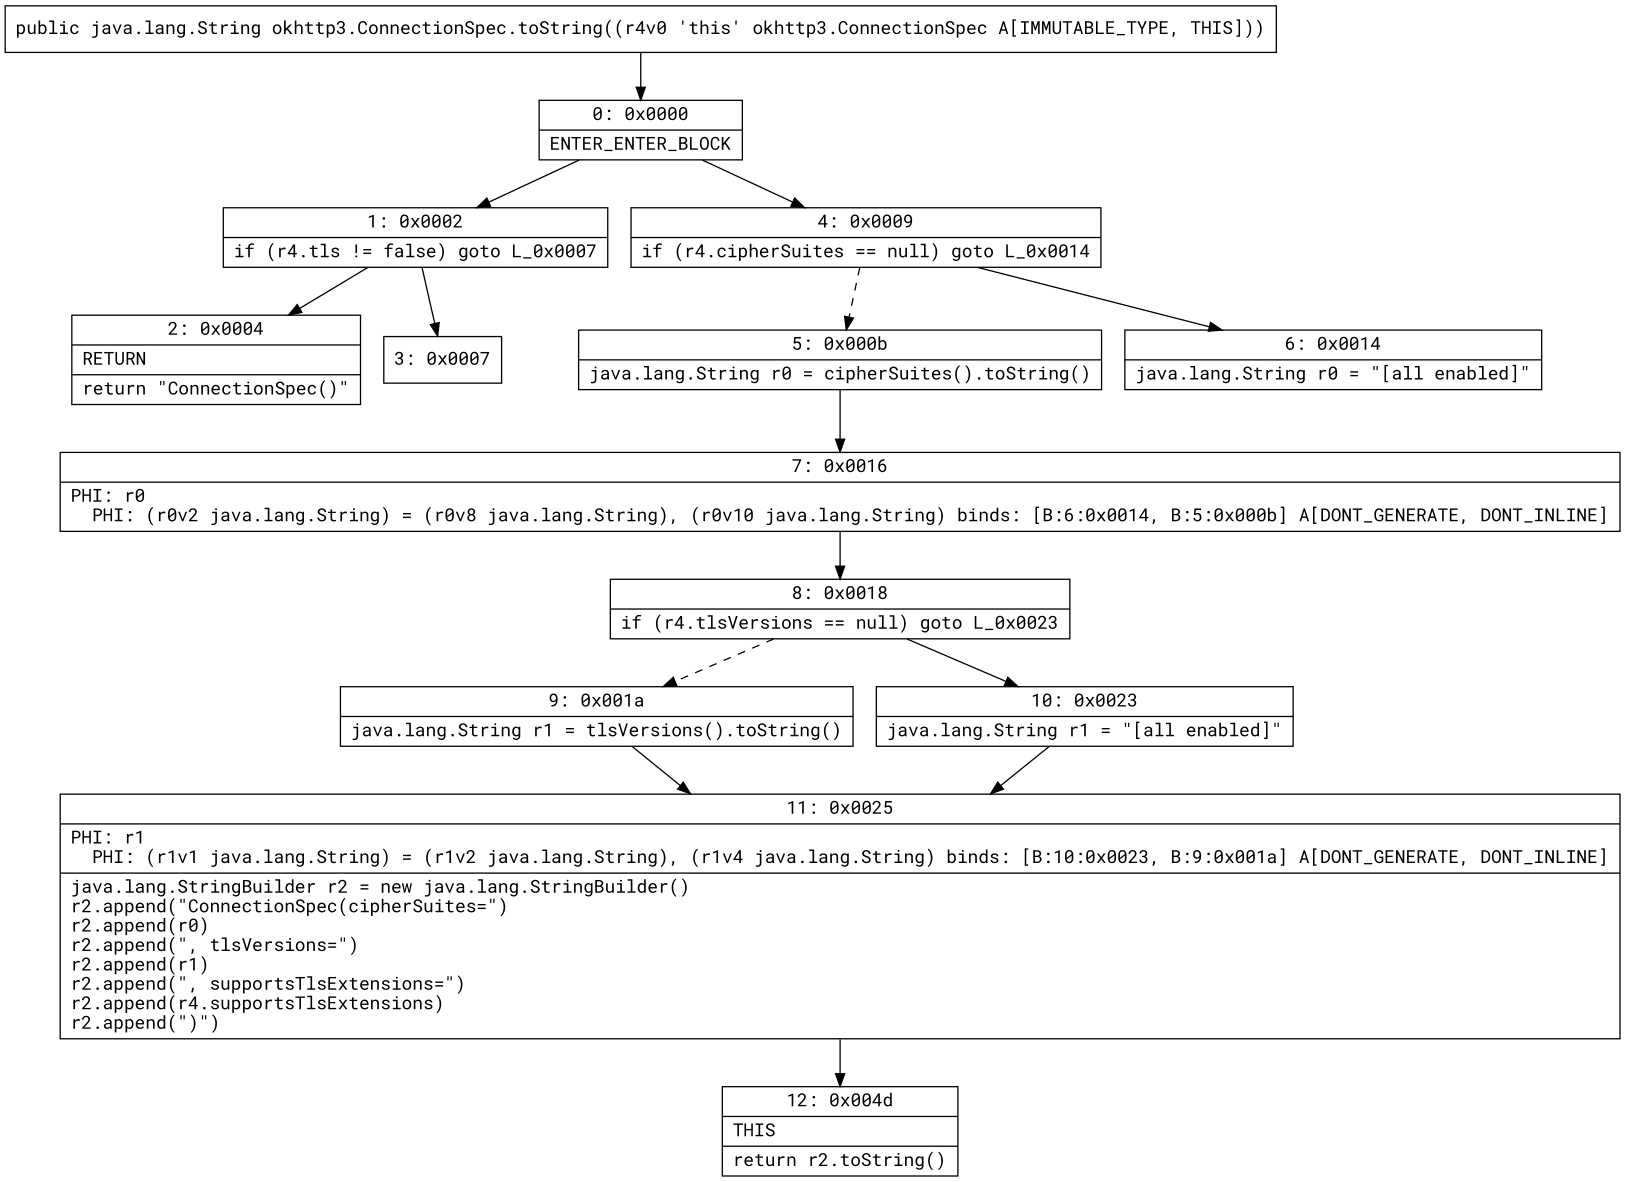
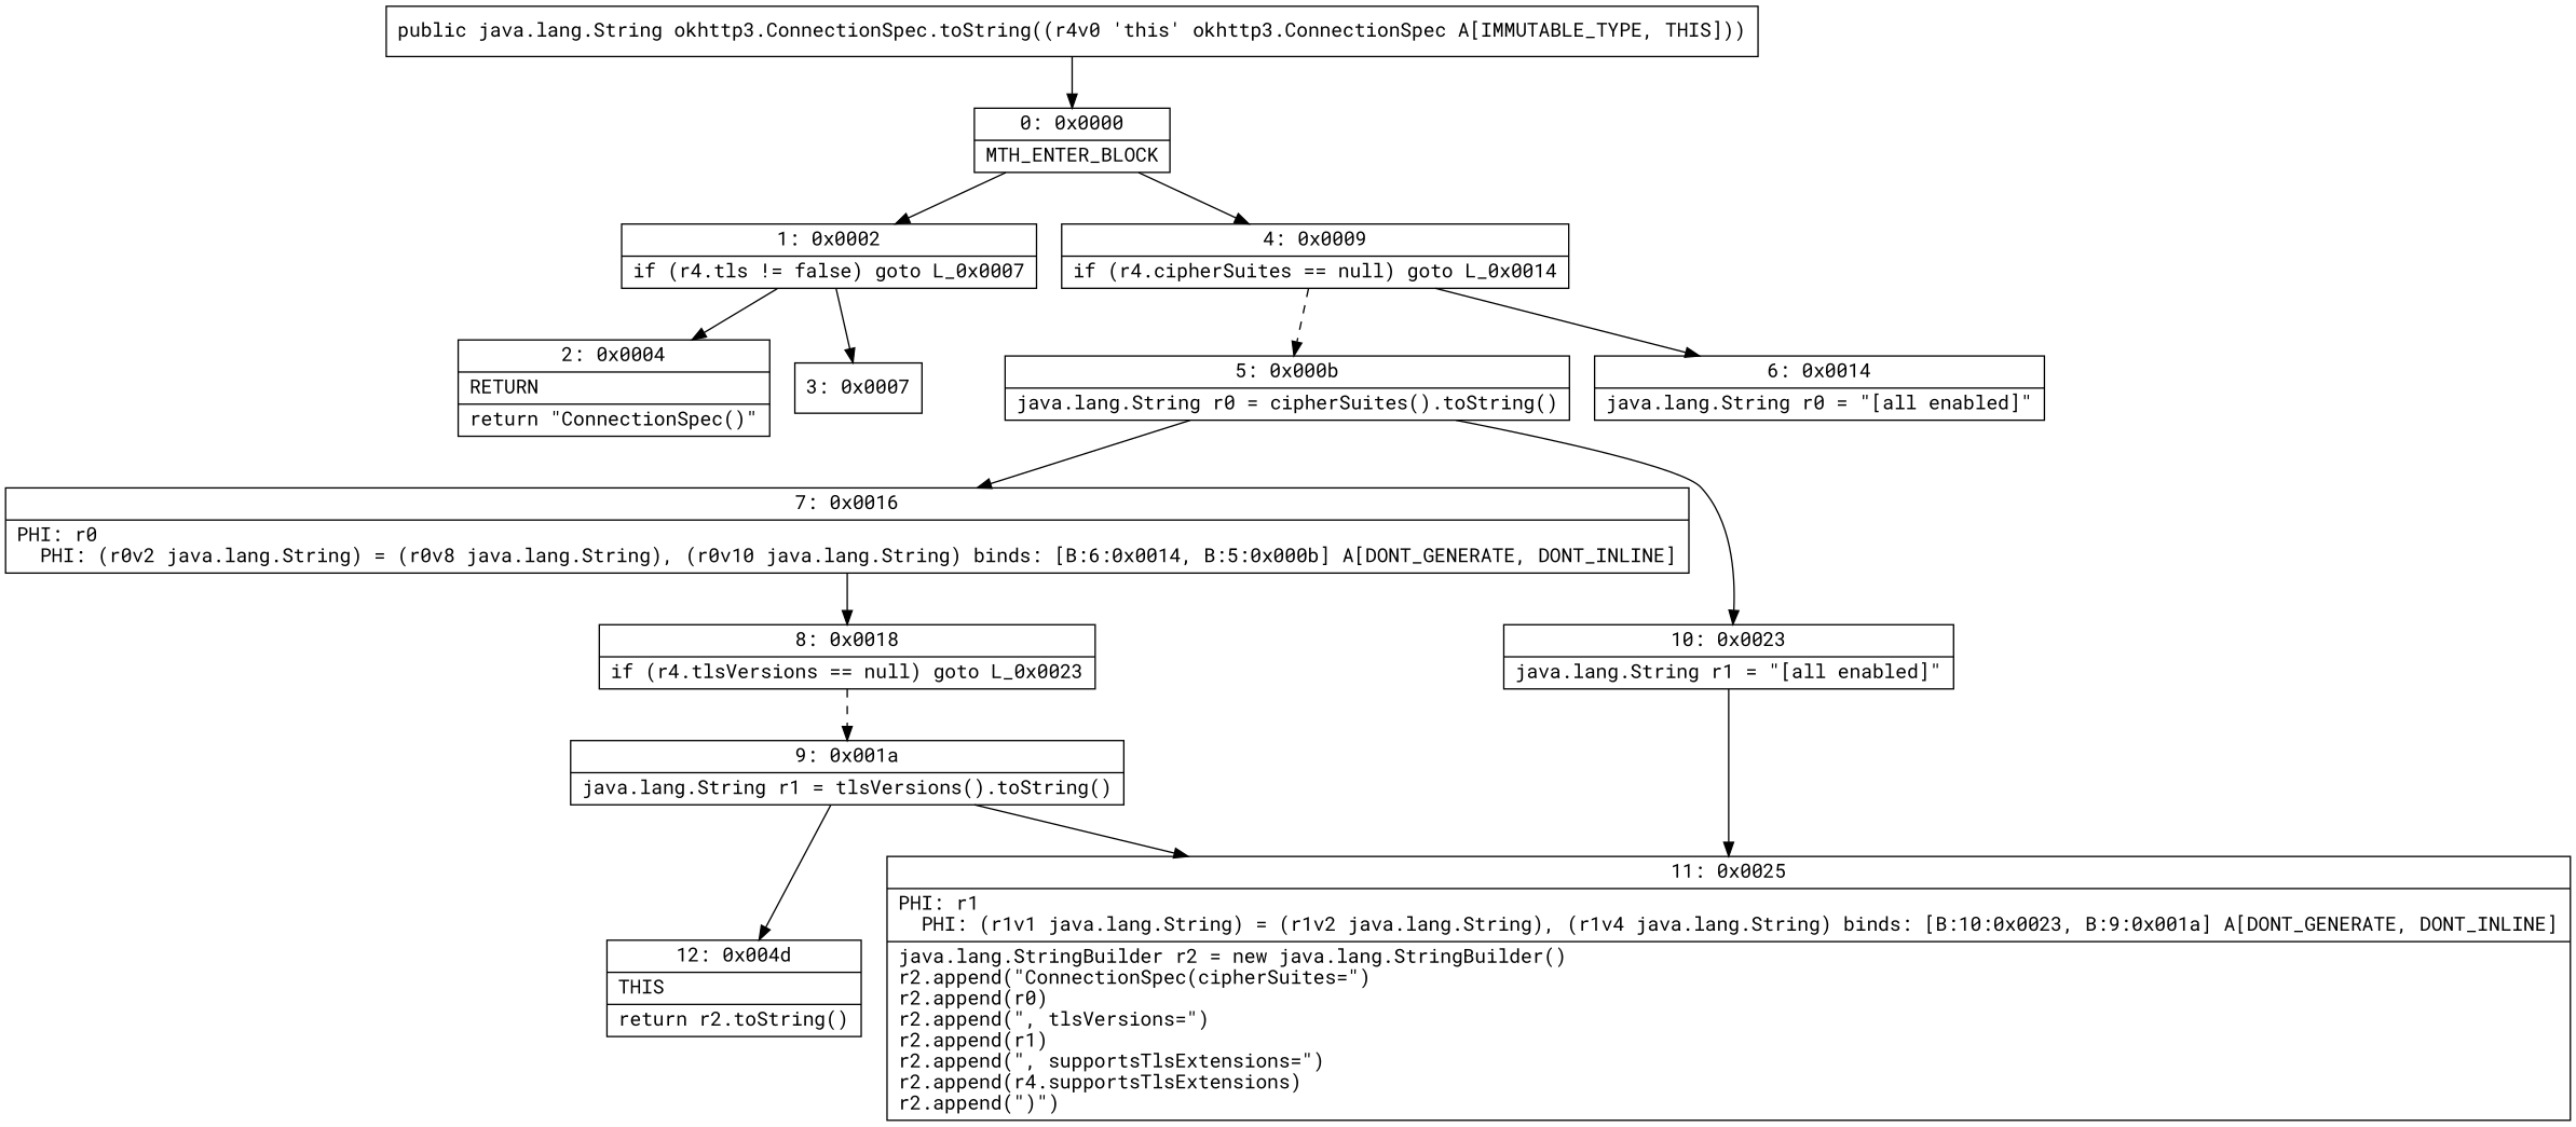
  digraph {
    fontname="Roboto Mono"
    node [fontname="Roboto Mono" shape=record]
    edge [fontname="Roboto Mono"]
-   n1 [label="{0\:\ 0x0000|ENTER_ENTER_BLOCK\l}"]
+   n1 [label="{0\:\ 0x0000|MTH_ENTER_BLOCK\l}"]
    n2 [label="{1\:\ 0x0002|if (r4.tls != false) goto L_0x0007\l}"]
    n3 [label="{4\:\ 0x0009|if (r4.cipherSuites == null) goto L_0x0014\l}"]
    n4 [label="{2\:\ 0x0004|RETURN\l|return \"ConnectionSpec()\"\l}"]
    n5 [label="{3\:\ 0x0007}"]
    n6 [label="{5\:\ 0x000b|java.lang.String r0 = cipherSuites().toString()\l}"]
    n7 [label="{6\:\ 0x0014|java.lang.String r0 = \"[all enabled]\"\l}"]
    n8 [label="{7\:\ 0x0016|PHI: r0 \l  PHI: (r0v2 java.lang.String) = (r0v8 java.lang.String), (r0v10 java.lang.String) binds: [B:6:0x0014, B:5:0x000b] A[DONT_GENERATE, DONT_INLINE]\l}"]
    n9 [label="{8\:\ 0x0018|if (r4.tlsVersions == null) goto L_0x0023\l}"]
    n10 [label="{9\:\ 0x001a|java.lang.String r1 = tlsVersions().toString()\l}"]
    n11 [label="{10\:\ 0x0023|java.lang.String r1 = \"[all enabled]\"\l}"]
    n12 [label="{11\:\ 0x0025|PHI: r1 \l  PHI: (r1v1 java.lang.String) = (r1v2 java.lang.String), (r1v4 java.lang.String) binds: [B:10:0x0023, B:9:0x001a] A[DONT_GENERATE, DONT_INLINE]\l|java.lang.StringBuilder r2 = new java.lang.StringBuilder()\lr2.append(\"ConnectionSpec(cipherSuites=\")\lr2.append(r0)\lr2.append(\", tlsVersions=\")\lr2.append(r1)\lr2.append(\", supportsTlsExtensions=\")\lr2.append(r4.supportsTlsExtensions)\lr2.append(\")\")\l}"]
    n13 [label="{12\:\ 0x004d|THIS\l|return r2.toString()\l}"]
    n14 [label="{public java.lang.String okhttp3.ConnectionSpec.toString((r4v0 'this' okhttp3.ConnectionSpec A[IMMUTABLE_TYPE, THIS])) }"]
    n1 -> n2
    n1 -> n3
    n2 -> n4 [style=solid]
    n2 -> n5
    n3 -> n6 [style=dashed]
    n3 -> n7
    n6 -> n8
    n8 -> n9
    n9 -> n10 [style=dashed]
-   n9 -> n11
+   n6 -> n11
    n10 -> n12
    n11 -> n12
-   n12 -> n13
+   n10 -> n13
    n14 -> n1
  }
